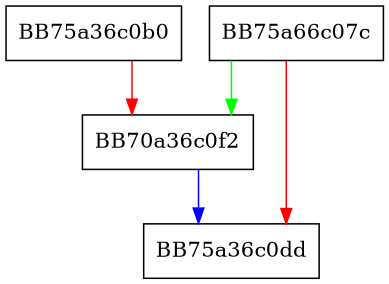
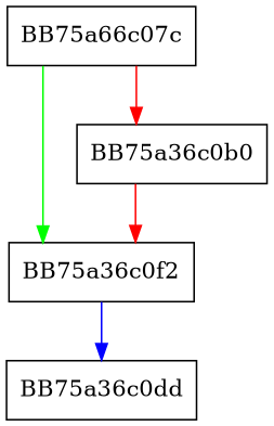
  digraph {
    splines=ortho
    node [shape=box]
    edge [color=red]
    n1 [label=BB75a66c07c]
-   BB75a36c0f2 [label=BB70a36c0f2]
+   BB75a36c0f2
    BB75a36c0b0
    BB75a36c0dd
    n1 -> BB75a36c0f2 [color=green]
-   n1 -> BB75a36c0dd
+   n1 -> BB75a36c0b0
    BB75a36c0f2 -> BB75a36c0dd [color=blue]
    BB75a36c0b0 -> BB75a36c0f2
  }
